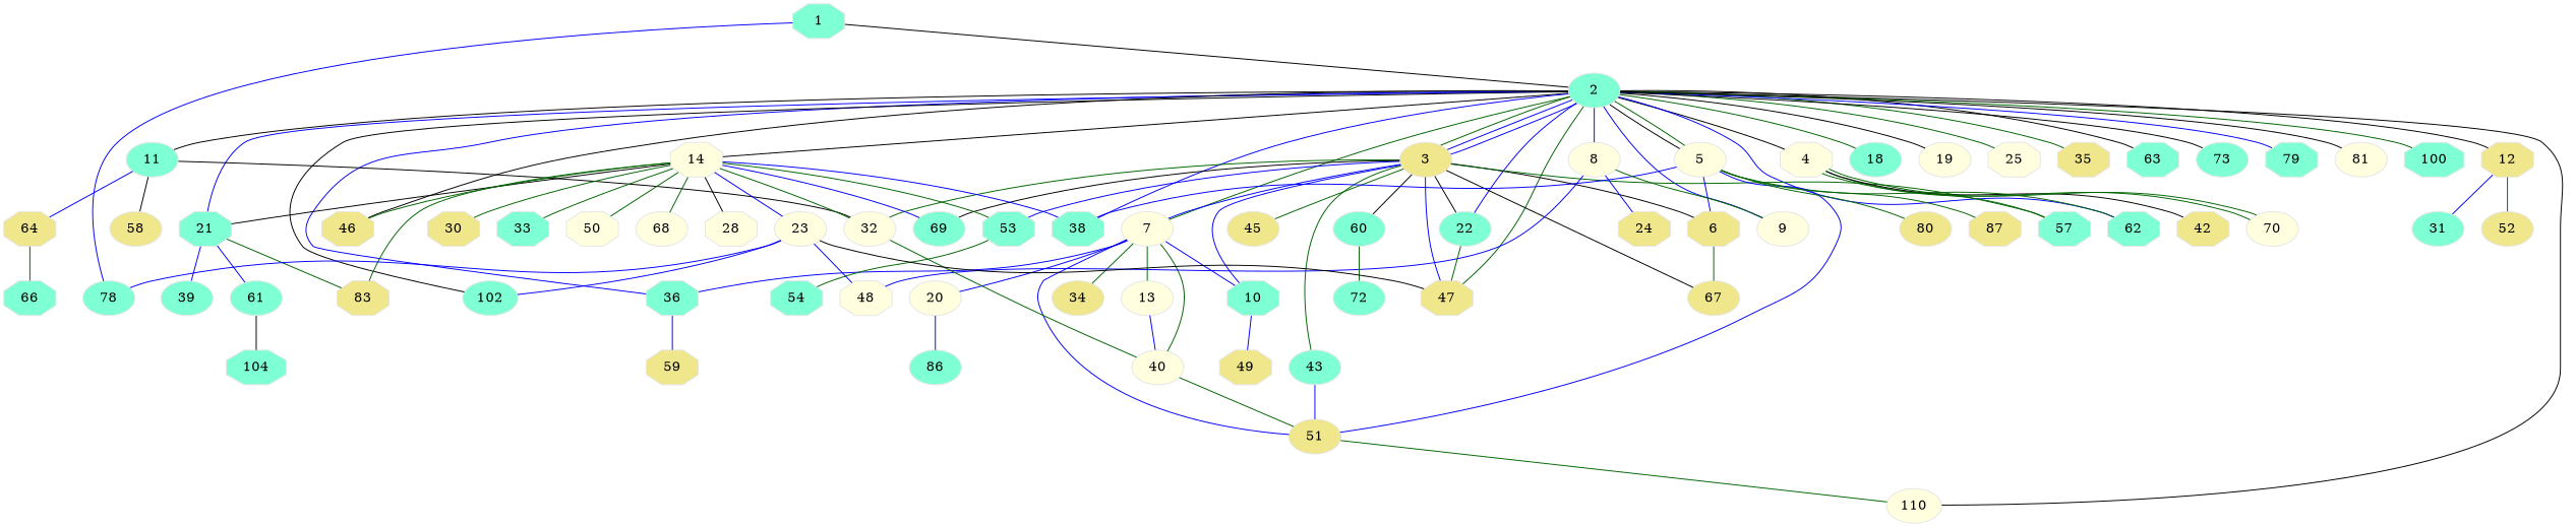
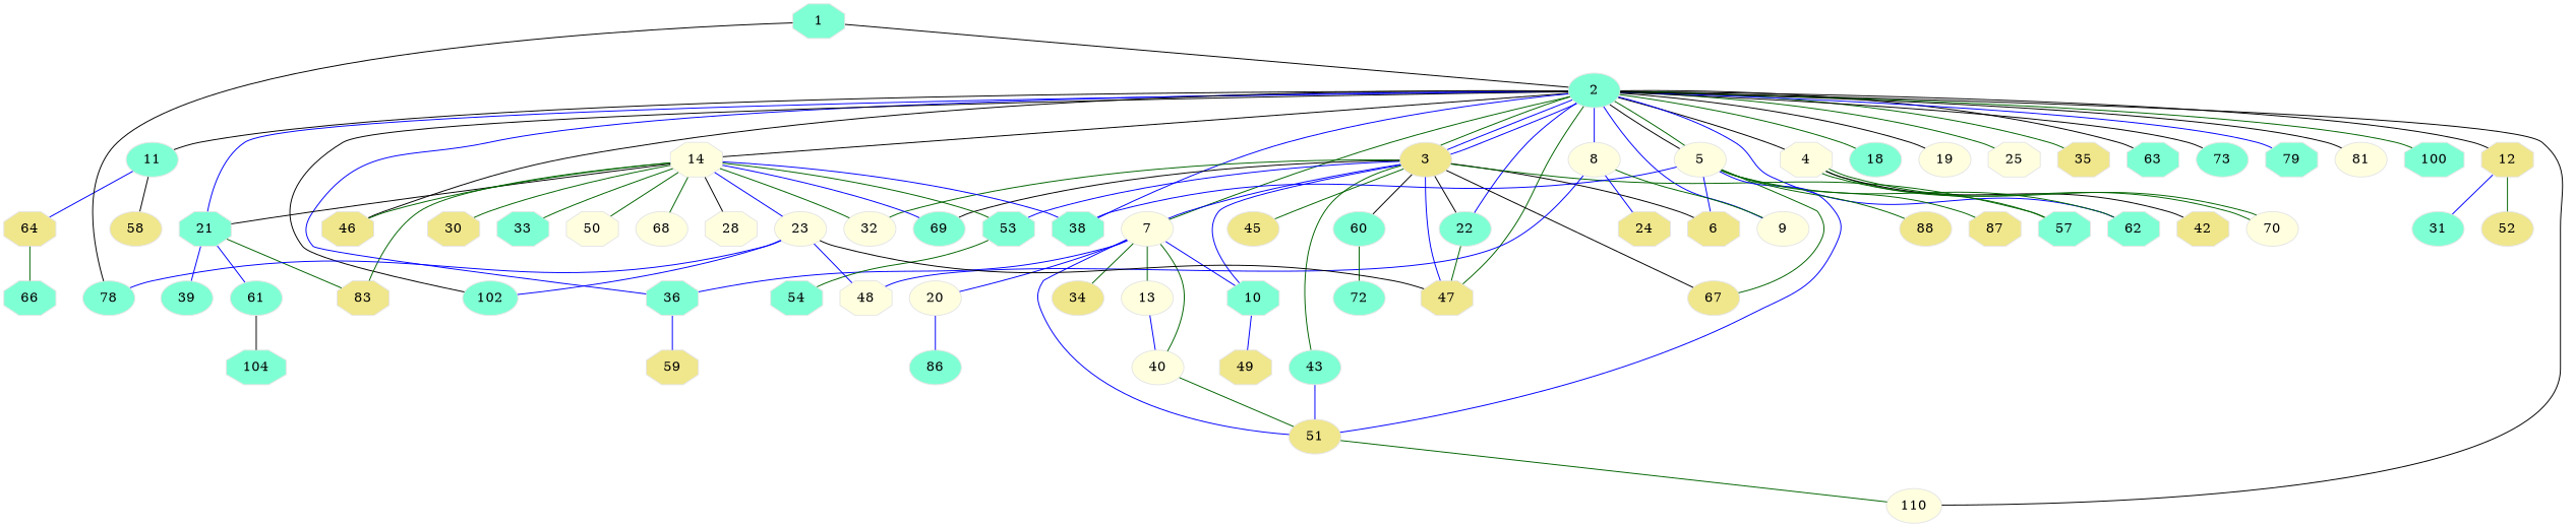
  graph {
    node [color=gray90 fillcolor=aquamarine shape=ellipse style=filled]
    edge [color=darkgreen]
    2 [super="+16"]
    3 [fillcolor=khaki super="+76+112+65+17"]
    4 [fillcolor=lightyellow shape=octagon super="+84"]
    5 [fillcolor=lightyellow]
    7 [fillcolor=lightyellow super="+37+109+91+105+93"]
    8 [fillcolor=lightyellow super="+27+120+107+56"]
    9 [fillcolor=lightyellow]
    11 [super="+114+99+108+74"]
    12 [fillcolor=khaki shape=octagon]
    14 [fillcolor=lightyellow shape=octagon super="+101+103+119+95+116+117+26+15+29"]
    18
    19 [fillcolor=lightyellow super="+89+90"]
    21 [shape=octagon]
    22
    25 [fillcolor=lightyellow shape=octagon]
    35 [fillcolor=khaki shape=octagon super="+98"]
    36 [shape=octagon super="+115"]
    38 [shape=octagon]
    46 [fillcolor=khaki shape=octagon]
    47 [fillcolor=khaki shape=octagon]
    62 [shape=octagon]
    63 [shape=octagon]
    73
    79 [shape=octagon]
    81 [fillcolor=lightyellow]
    100 [shape=octagon]
    102
    110 [fillcolor=lightyellow]
    1 [shape=octagon]
    78
    6 [fillcolor=khaki shape=octagon]
    10 [shape=octagon]
    32 [fillcolor=lightyellow super="+113"]
    43
    45 [fillcolor=khaki]
    53 [shape=octagon]
    57 [shape=octagon]
    60
    67 [fillcolor=khaki]
    69
    42 [fillcolor=khaki shape=octagon]
    70 [fillcolor=lightyellow]
    51 [fillcolor=khaki]
-   80 [fillcolor=khaki]
+   80 [fillcolor=khaki label=88]
    87 [fillcolor=khaki shape=octagon]
    13 [fillcolor=lightyellow]
    20 [fillcolor=lightyellow]
    34 [fillcolor=khaki]
    40 [fillcolor=lightyellow super="+75"]
    24 [fillcolor=khaki shape=octagon]
    48 [fillcolor=lightyellow shape=octagon]
    58 [fillcolor=khaki]
    64 [fillcolor=khaki shape=octagon]
    31
    52 [fillcolor=khaki]
    23 [fillcolor=lightyellow]
    28 [fillcolor=lightyellow shape=octagon super="+55+97+118"]
    30 [fillcolor=khaki shape=octagon]
    33 [shape=octagon]
    50 [fillcolor=lightyellow shape=octagon]
    68 [fillcolor=lightyellow]
    83 [fillcolor=khaki shape=octagon]
    39
    61
    59 [fillcolor=khaki shape=octagon]
    49 [fillcolor=khaki shape=octagon]
    54 [shape=octagon]
    72
    86 [super="+88"]
    66 [shape=octagon]
    104 [shape=octagon]
    2 -- 3 [weight=2]
    2 -- 3 [color=blue]
    2 -- 3 [color=blue]
    2 -- 4 [color=black]
    2 -- 5 [color=black]
    2 -- 5
    2 -- 7
    2 -- 8 [color=blue]
    2 -- 9 [color=blue]
    2 -- 11 [color=black]
    2 -- 12 [color=black]
    2 -- 14 [color=black weight=2]
    2 -- 18
    2 -- 19 [color=black]
    2 -- 21 [color=blue]
    2 -- 22 [color=blue]
    2 -- 25
    2 -- 35
    2 -- 36 [color=blue]
    2 -- 38 [color=blue]
    2 -- 46 [color=black]
    2 -- 47
    2 -- 62 [color=blue]
    2 -- 63 [color=black]
    2 -- 73 [color=black]
    2 -- 79 [color=blue]
    2 -- 81 [color=black]
    2 -- 100
    2 -- 102 [color=black]
    2 -- 110 [color=black]
    3 -- 7 [color=blue]
    3 -- 22 [color=black weight=2]
    3 -- 47 [color=blue]
    3 -- 6 [color=black]
    3 -- 10 [color=blue]
    3 -- 32
    3 -- 43
    3 -- 45
    3 -- 53 [color=blue]
    3 -- 57
    3 -- 60 [color=black]
    3 -- 67 [color=black]
    3 -- 69 [color=black]
    4 -- 57
    4 -- 42 [color=black]
    4 -- 70
    4 -- 70
    5 -- 38 [color=blue]
    5 -- 62
    5 -- 6 [color=blue]
-   6 -- 67
+   5 -- 67
    5 -- 51 [color=blue]
    5 -- 80
    5 -- 87
    7 -- 36 [color=blue]
    7 -- 10 [color=blue]
    7 -- 51 [color=blue]
    7 -- 13
    7 -- 20 [color=blue]
    7 -- 34
    7 -- 40
    8 -- 9
    8 -- 24 [color=blue]
    8 -- 48 [color=blue]
-   11 -- 32 [color=black]
    11 -- 58 [color=black]
    11 -- 64 [color=blue]
    12 -- 31 [color=blue]
    12 -- 52
    14 -- 21 [color=black weight=2]
    14 -- 38 [color=blue]
    14 -- 46
    14 -- 32
    14 -- 53
    14 -- 69 [color=blue]
    14 -- 23 [color=blue]
    14 -- 28 [color=black]
    14 -- 30
    14 -- 33
    14 -- 50
    14 -- 68
    14 -- 83
    21 -- 83
    21 -- 39 [color=blue]
    21 -- 61 [color=blue]
    22 -- 47
    36 -- 59 [color=blue]
    1 -- 2 [color=black]
-   1 -- 78 [color=blue]
+   1 -- 78 [color=black]
    10 -- 49 [color=blue]
-   32 -- 40
    43 -- 51 [color=blue]
    53 -- 54
    60 -- 72
    51 -- 110
    13 -- 40 [color=blue]
    20 -- 86 [color=blue]
    40 -- 51
    64 -- 66
    23 -- 47 [color=black]
    23 -- 102 [color=blue]
    23 -- 78 [color=blue]
    23 -- 48 [color=blue]
    61 -- 104 [color=black]
  }
